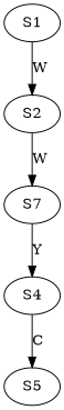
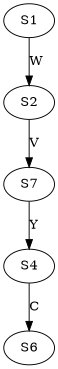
  strict digraph {
    S1
    S2
    n3 [label=S7]
    S4
-   S5
+   S5 [label=S6]
    S1 -> S2 [label=W]
-   S2 -> n3 [label=W]
+   S2 -> n3 [label=V]
    n3 -> S4 [label=Y]
    S4 -> S5 [label=C]
  }
